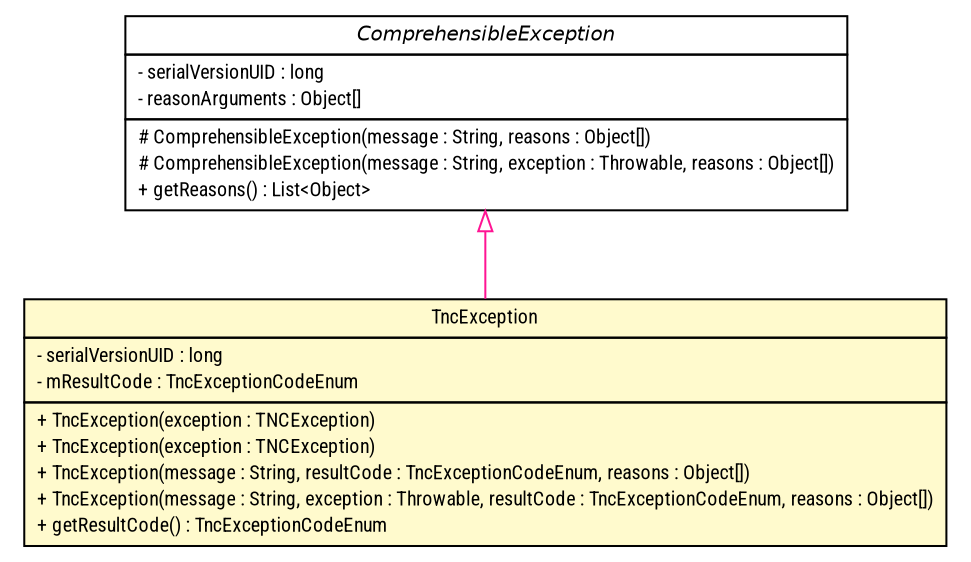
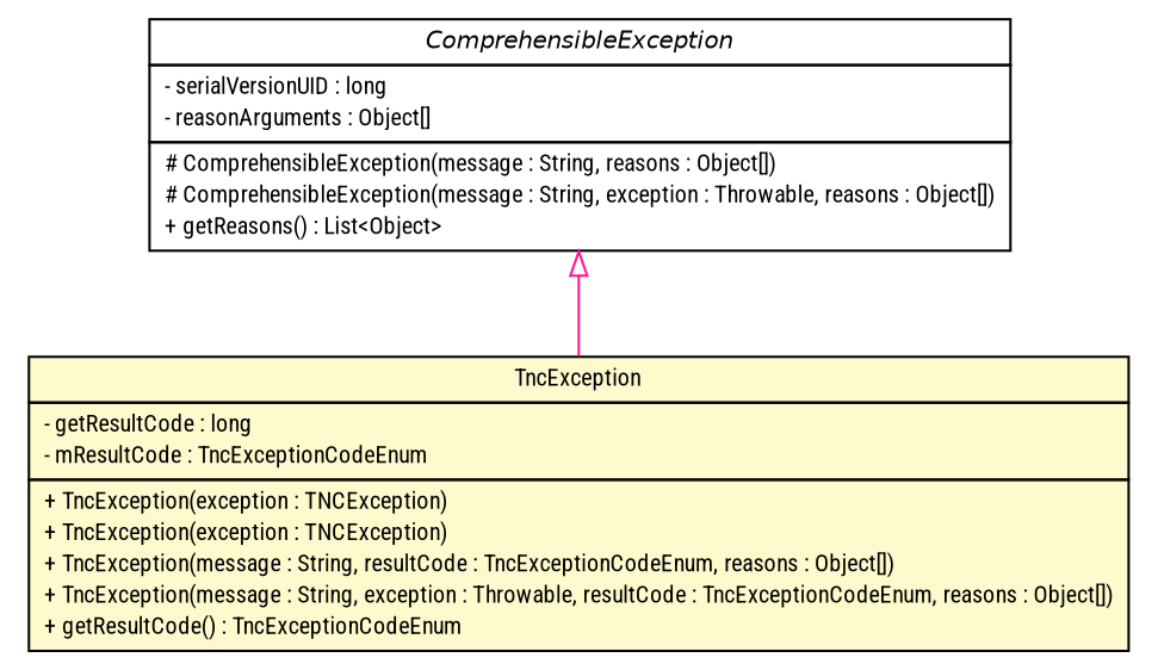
  digraph {
    nodesep=0.25
    ranksep=0.5
    fontname="Roboto Condensed"
    node [fontcolor=black fontname="Roboto Condensed" fontsize=10.0 shape=plaintext]
    n1 [label=<<table title="de.hsbremen.tc.tnc.exception.ComprehensibleException" border="0" cellborder="1" cellspacing="0" cellpadding="2" port="p" href="./ComprehensibleException.html"> 		<tr><td><table border="0" cellspacing="0" cellpadding="1"> <tr><td align="center" balign="center"><font face="Helvetica-Oblique"> ComprehensibleException </font></td></tr> 		</table></td></tr> 		<tr><td><table border="0" cellspacing="0" cellpadding="1"> <tr><td align="left" balign="left"> - serialVersionUID : long </td></tr> <tr><td align="left" balign="left"> - reasonArguments : Object[] </td></tr> 		</table></td></tr> 		<tr><td><table border="0" cellspacing="0" cellpadding="1"> <tr><td align="left" balign="left"> # ComprehensibleException(message : String, reasons : Object[]) </td></tr> <tr><td align="left" balign="left"> # ComprehensibleException(message : String, exception : Throwable, reasons : Object[]) </td></tr> <tr><td align="left" balign="left"> + getReasons() : List&lt;Object&gt; </td></tr> 		</table></td></tr> 		</table>>]
-   n2 [label=<<table title="de.hsbremen.tc.tnc.exception.TncException" border="0" cellborder="1" cellspacing="0" cellpadding="2" port="p" bgcolor="lemonChiffon" href="./TncException.html"> 		<tr><td><table border="0" cellspacing="0" cellpadding="1"> <tr><td align="center" balign="center"> TncException </td></tr> 		</table></td></tr> 		<tr><td><table border="0" cellspacing="0" cellpadding="1"> <tr><td align="left" balign="left"> - serialVersionUID : long </td></tr> <tr><td align="left" balign="left"> - mResultCode : TncExceptionCodeEnum </td></tr> 		</table></td></tr> 		<tr><td><table border="0" cellspacing="0" cellpadding="1"> <tr><td align="left" balign="left"> + TncException(exception : TNCException) </td></tr> <tr><td align="left" balign="left"> + TncException(exception : TNCException) </td></tr> <tr><td align="left" balign="left"> + TncException(message : String, resultCode : TncExceptionCodeEnum, reasons : Object[]) </td></tr> <tr><td align="left" balign="left"> + TncException(message : String, exception : Throwable, resultCode : TncExceptionCodeEnum, reasons : Object[]) </td></tr> <tr><td align="left" balign="left"> + getResultCode() : TncExceptionCodeEnum </td></tr> 		</table></td></tr> 		</table>>]
+   n2 [label=<<table title="de.hsbremen.tc.tnc.exception.TncException" border="0" cellborder="1" cellspacing="0" cellpadding="2" port="p" bgcolor="lemonChiffon" href="./TncException.html"> 		<tr><td><table border="0" cellspacing="0" cellpadding="1"> <tr><td align="center" balign="center"> TncException </td></tr> 		</table></td></tr> 		<tr><td><table border="0" cellspacing="0" cellpadding="1"> <tr><td align="left" balign="left"> - getResultCode : long </td></tr> <tr><td align="left" balign="left"> - mResultCode : TncExceptionCodeEnum </td></tr> 		</table></td></tr> 		<tr><td><table border="0" cellspacing="0" cellpadding="1"> <tr><td align="left" balign="left"> + TncException(exception : TNCException) </td></tr> <tr><td align="left" balign="left"> + TncException(exception : TNCException) </td></tr> <tr><td align="left" balign="left"> + TncException(message : String, resultCode : TncExceptionCodeEnum, reasons : Object[]) </td></tr> <tr><td align="left" balign="left"> + TncException(message : String, exception : Throwable, resultCode : TncExceptionCodeEnum, reasons : Object[]) </td></tr> <tr><td align="left" balign="left"> + getResultCode() : TncExceptionCodeEnum </td></tr> 		</table></td></tr> 		</table>>]
    n1 -> n2 [arrowtail=empty dir=back fontname="Roboto Condensed" fontsize=10 headport=p labelfontname=Helvetica labelfontsize=10 tailport=p color=deeppink style=solid]
  }
